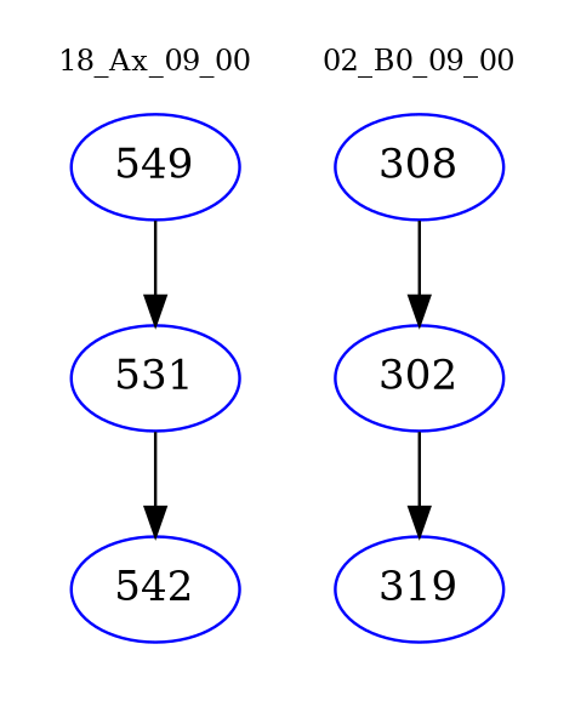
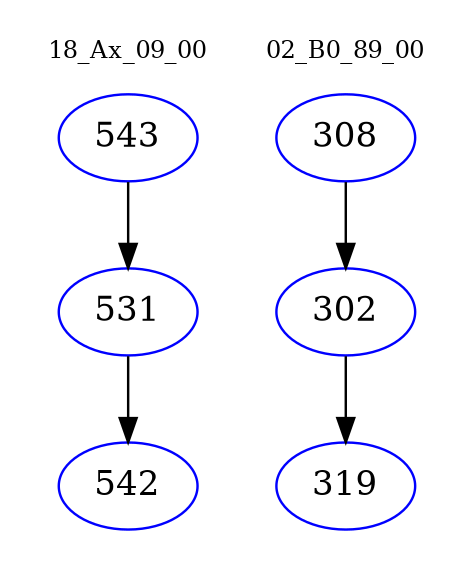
  digraph {
    node [color=blue]
    edge [color=black]
-   n1 [label=549]
+   n1 [label=543]
    n2 [label=531]
    n3 [label=542]
    n4 [label=308]
    n5 [label=302]
    n6 [label=319]
    subgraph cluster_1 {
      color=white
      fontsize=10
      label="18_Ax_09_00"
      n1
      n2
      n3
    }
    subgraph cluster_2 {
      color=white
      fontsize=10
-     label="02_B0_09_00"
+     label="02_B0_89_00"
      n4
      n5
      n6
    }
    n1 -> n2
    n2 -> n3
    n4 -> n5
    n5 -> n6
  }
